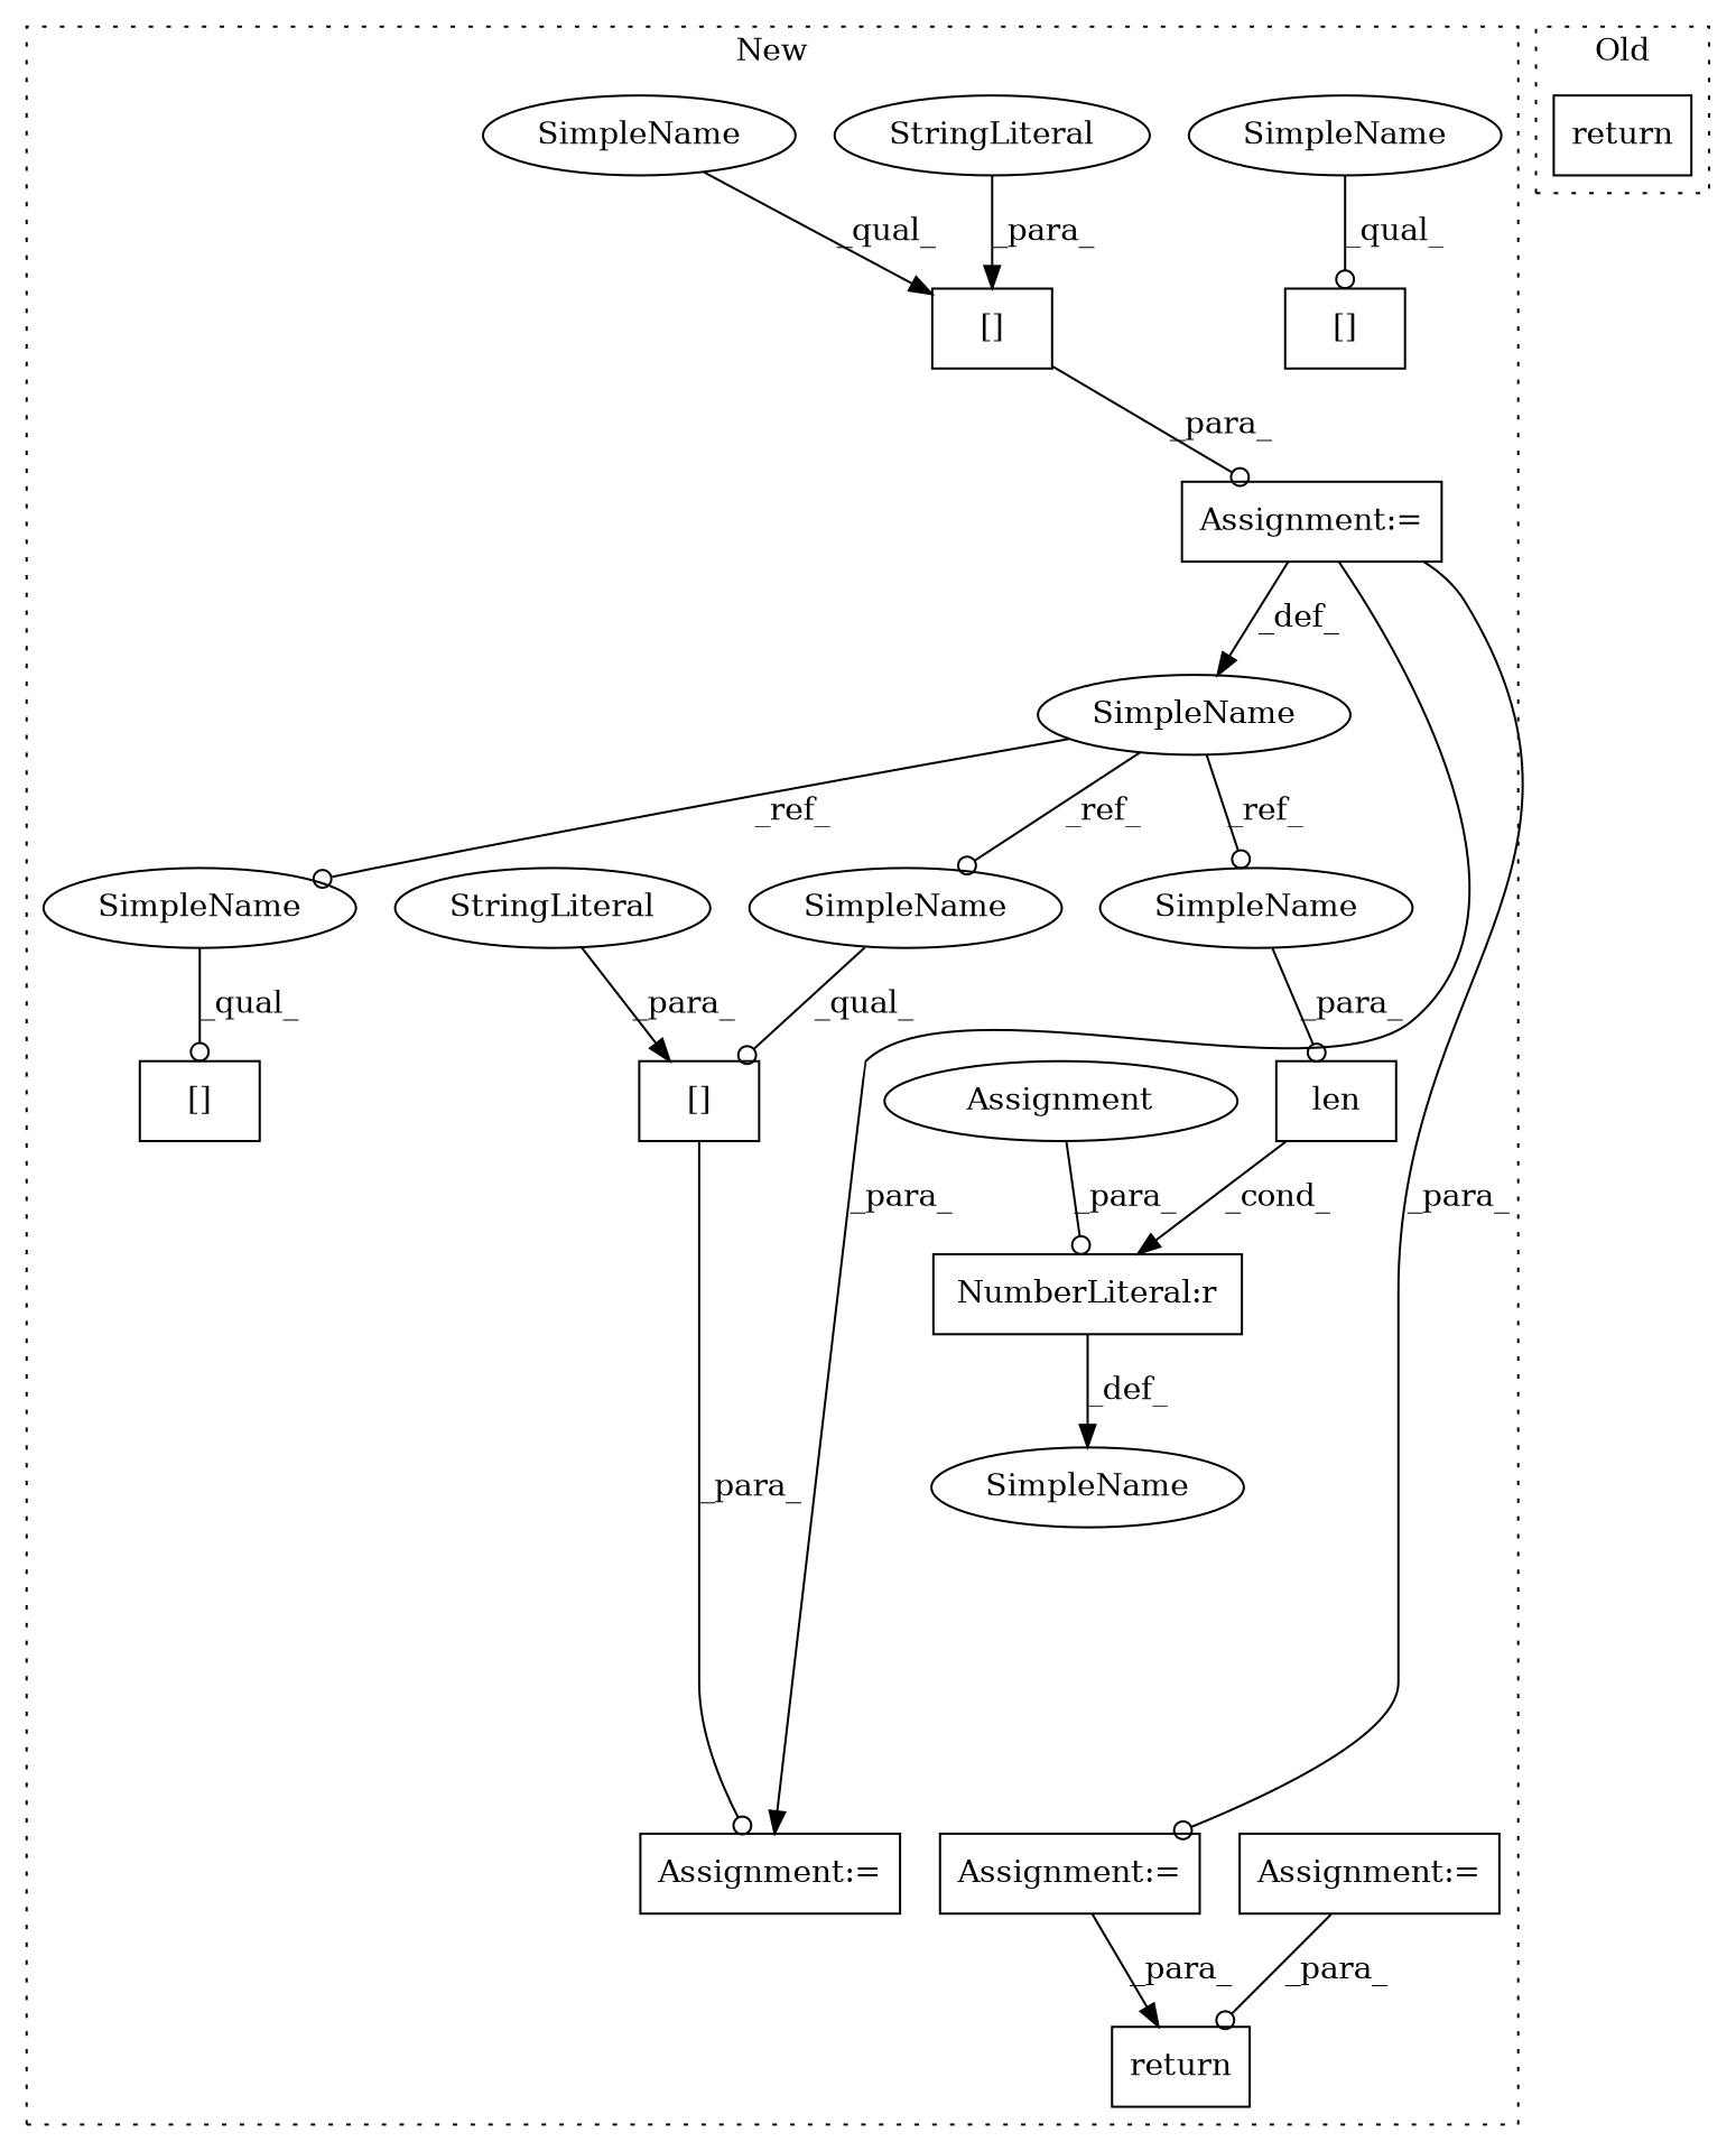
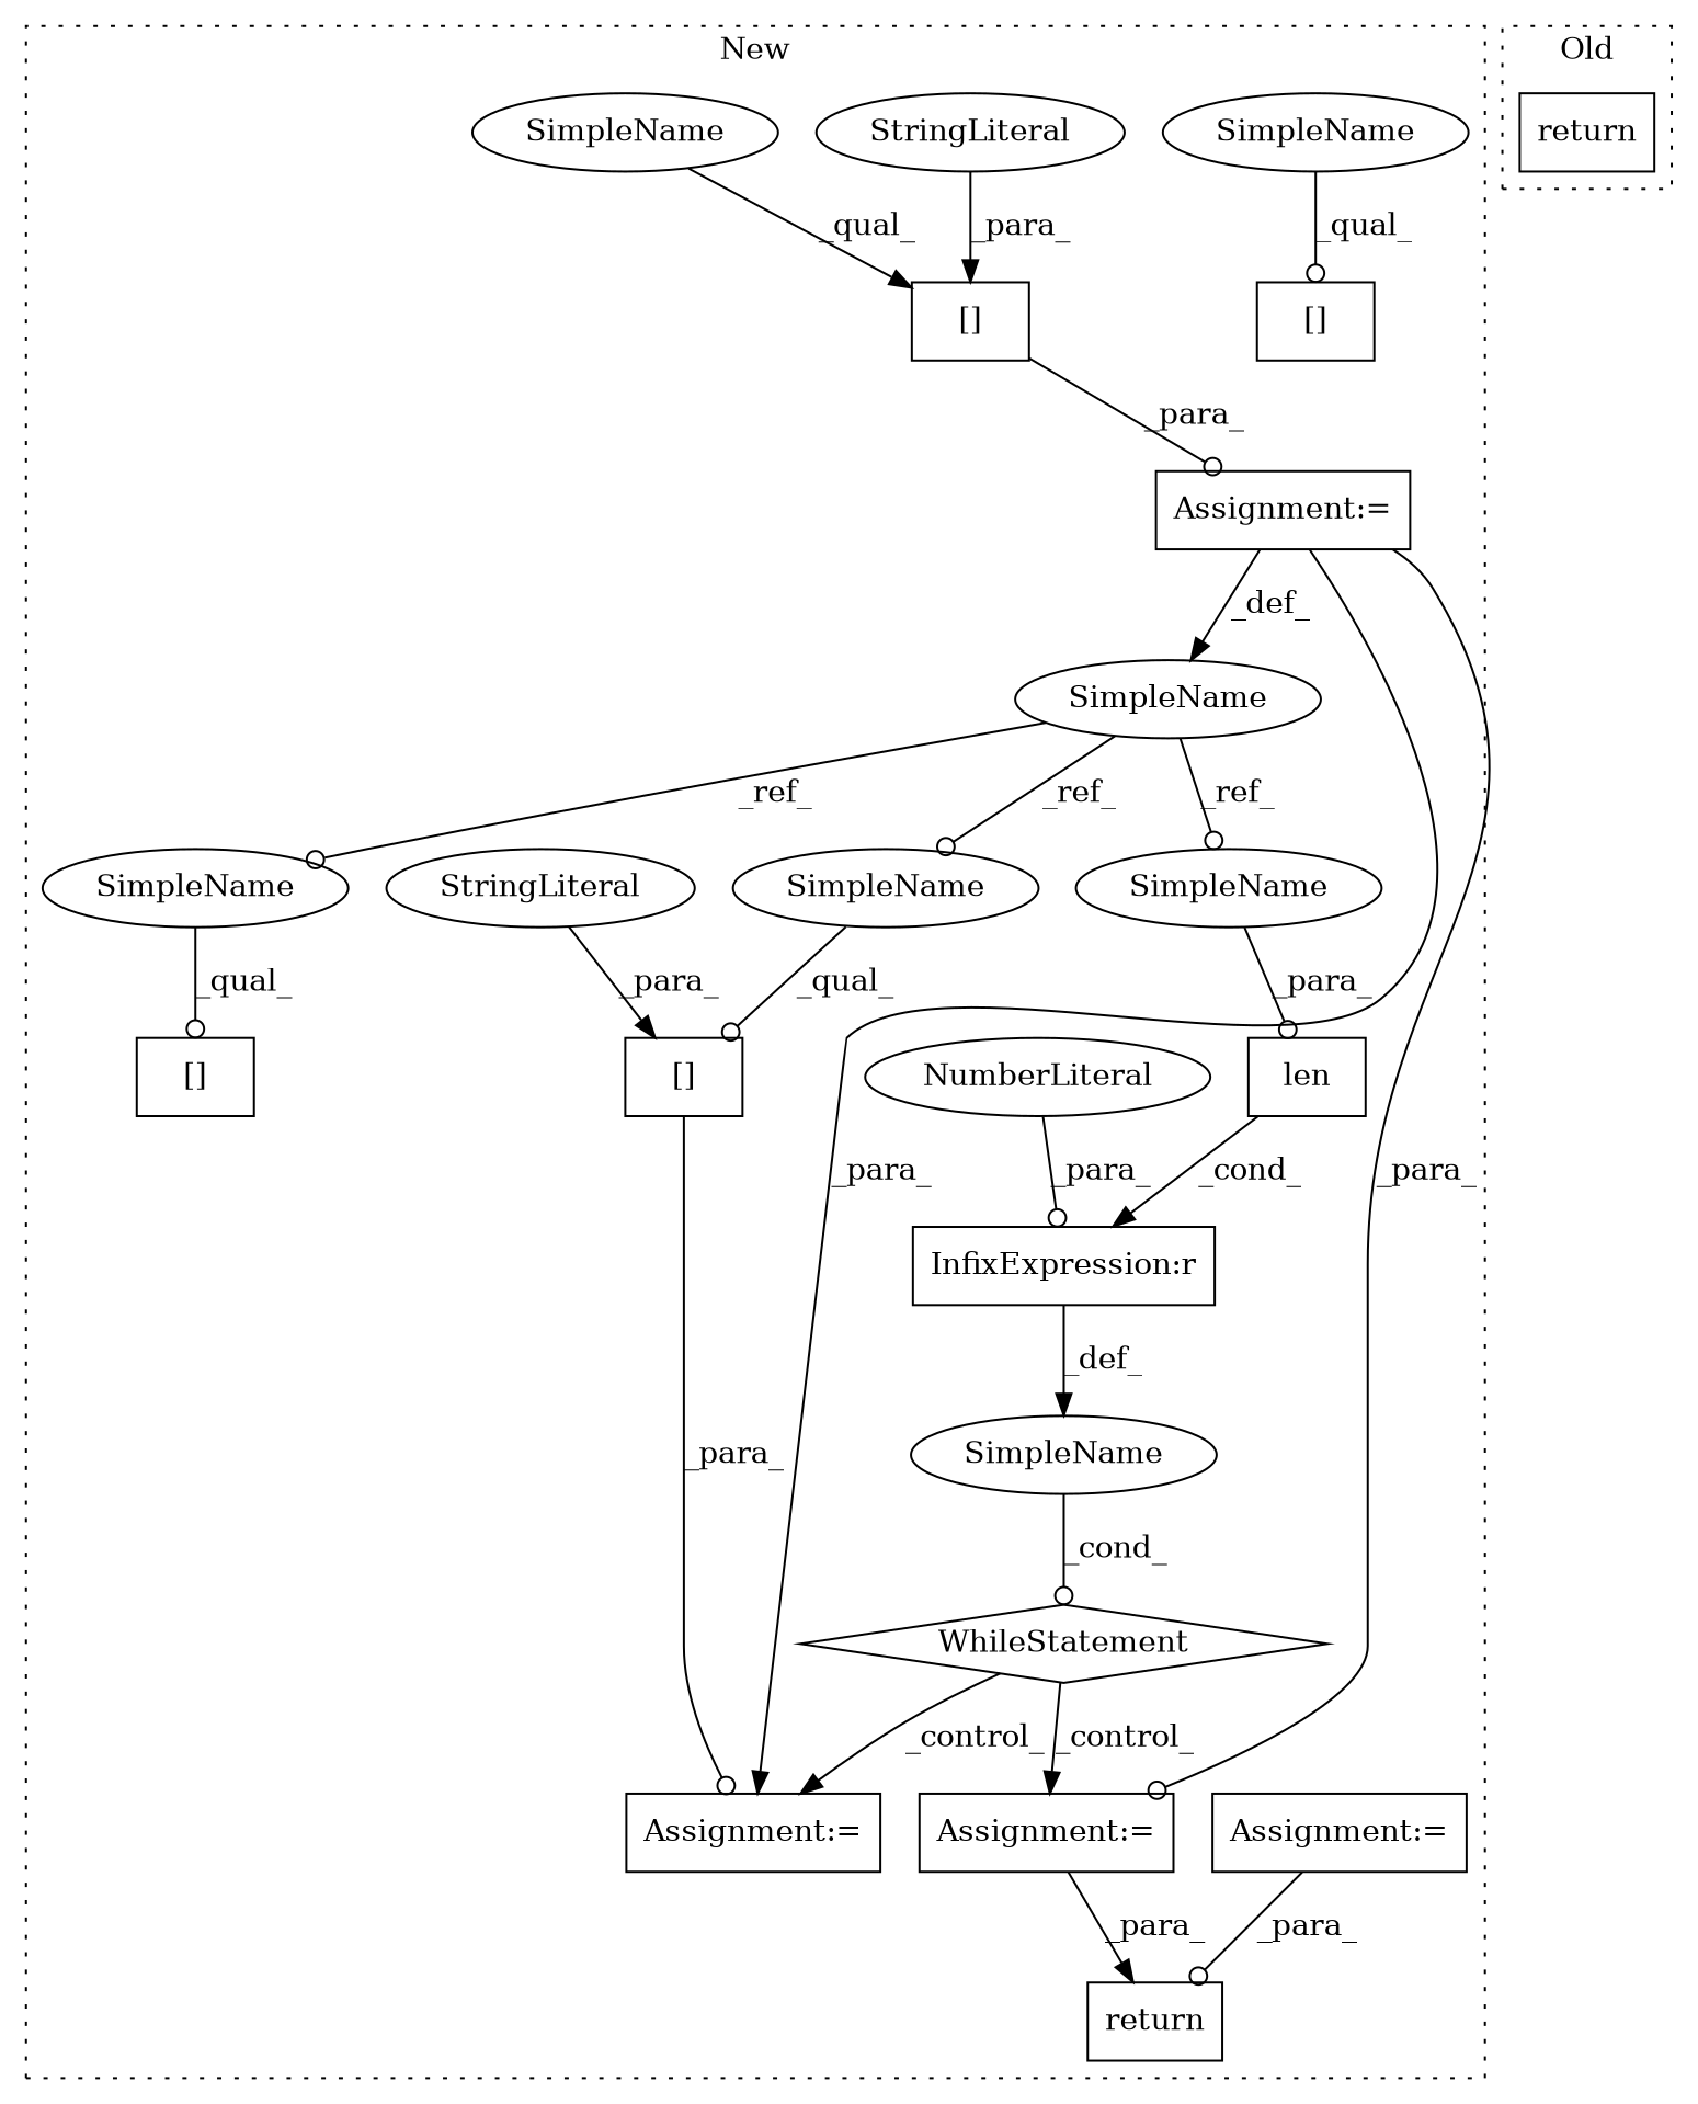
  digraph {
    node [a=42 l=5 shape=box]
    edge [arrowhead=odot]
+   n1 [a=61 l="7,2" label=WhileStatement s="31253,31276" shape=diamond]
    n2 [a=7 l=1 label="Assignment:=" s=31304]
    n3 [label=SimpleName shape=ellipse l=""]
-   n4 [a=27 l=3 label="NumberLiteral:r" s=31271]
+   n4 [a=27 l=3 label="InfixExpression:r" s=31271]
    n5 [a=7 l=1 label="Assignment:=" s=31212]
-   n6 [a=34 l=1 label=Assignment s=31274 shape=ellipse]
+   n6 [a=34 l=1 label=NumberLiteral s=31274 shape=ellipse]
    n7 [a=41 l=7 label=return s=31608]
    n8 [a=2 l="6,1" label="[]" s="31323,31354"]
    n9 [a=32 l="4,1" label=len s="31261,31270"]
    n10 [a=2 l="6,1" label="[]" s="31213,31244"]
    n11 [a=45 l=25 label=StringLiteral s=31219 shape=ellipse]
    n12 [a=2 l="6,1" label="[]" s="31556,31587"]
    n13 [label=SimpleName s=31207 shape=ellipse]
    n14 [a=45 l=25 label=StringLiteral s=31562 shape=ellipse]
    n15 [a=2 l="6,1" label="[]" s="31133,31164"]
    n16 [a=7 l=1 label="Assignment:=" s=31555]
    n17 [a=7 l=1 label="Assignment:=" s=31114]
    n18 [label=SimpleName s=31133 shape=ellipse]
    n19 [label=SimpleName s=31213 shape=ellipse]
    n20 [label=SimpleName s=31556 shape=ellipse]
    n21 [label=SimpleName s=31323 shape=ellipse]
    n22 [label=SimpleName s=31265 shape=ellipse]
    n23 [a=41 l=7 label=return s=28339]
    subgraph cluster_1 {
      label=New
      style=dotted
+     n1
      n2
      n3
      n4
      n5
      n6
      n7
      n8
      n9
      n10
      n11
      n12
      n13
      n14
      n15
      n16
      n17
      n18
      n19
      n20
      n21
      n22
    }
    subgraph cluster_2 {
      label=Old
      style=dotted
      n23
    }
+   n1 -> n2 [arrowhead=normal label=_control_]
+   n1 -> n16 [arrowhead=normal label=_control_]
    n2 -> n7 [arrowhead=normal label=_para_]
+   n3 -> n1 [label=_cond_]
    n4 -> n3 [arrowhead=normal label=_def_]
    n5 -> n2 [label=_para_]
    n5 -> n13 [arrowhead=normal label=_def_]
    n5 -> n16 [arrowhead=normal label=_para_]
    n6 -> n4 [label=_para_]
    n9 -> n4 [arrowhead=normal label=_cond_]
    n10 -> n5 [label=_para_]
    n11 -> n10 [arrowhead=normal label=_para_]
    n12 -> n16 [label=_para_]
    n13 -> n20 [label=_ref_]
    n13 -> n21 [label=_ref_]
    n13 -> n22 [label=_ref_]
    n14 -> n12 [arrowhead=normal label=_para_]
    n17 -> n7 [label=_para_]
    n18 -> n15 [label=_qual_]
    n19 -> n10 [arrowhead=normal label=_qual_]
    n20 -> n12 [label=_qual_]
    n21 -> n8 [label=_qual_]
    n22 -> n9 [label=_para_]
  }
